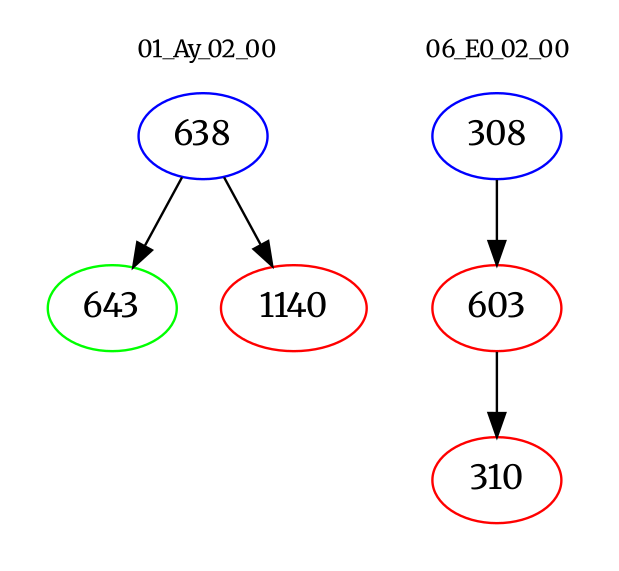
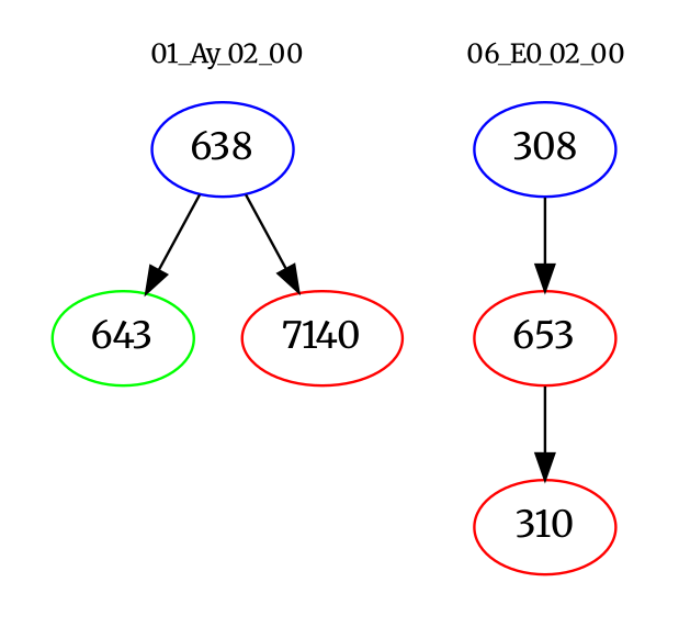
  digraph {
    fontname=Merriweather
    node [color=red fontname=Merriweather]
    edge [color=black fontname=Merriweather]
    n1 [color=blue label=638]
    n2 [color=green label=643]
-   n3 [label=1140]
+   n3 [label=7140]
    n4 [color=blue label=308]
    n5 [label=310]
-   n6 [label=603]
+   n6 [label=653]
    subgraph cluster_1 {
      color=white
      fontsize=10
      label="01_Ay_02_00"
      n1
      n2
      n3
    }
    subgraph cluster_2 {
      color=white
      fontsize=10
      label="06_E0_02_00"
      n4
      n5
      n6
    }
    n1 -> n2
    n1 -> n3
    n4 -> n6
    n6 -> n5
  }
